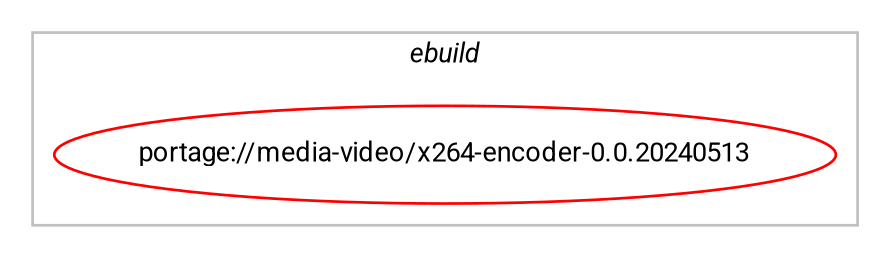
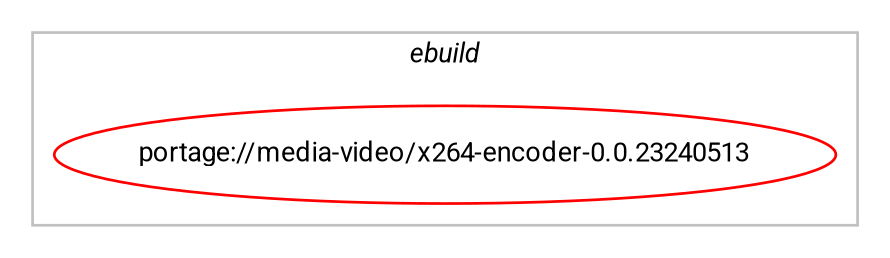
  digraph {
    compound=true
    concentrate=true
    fontname=Roboto
    fontsize=10
    newrank=true
    rankdir=LR
    ranksep=1.5
-   n1 [color=red fontname=Roboto fontsize=10 label="portage://media-video/x264-encoder-0.0.20240513" width=4]
+   n1 [color=red fontname=Roboto fontsize=10 label="portage://media-video/x264-encoder-0.0.23240513" width=4]
    subgraph cluster_1 {
      color=gray
      label=<<i>ebuild</i>>
      n1
    }
    subgraph cluster_2 {
      color=gray
      label=<<i>dependencies</i>>
      subgraph cluster_3 {
        color=gray
        fillcolor="#eeeeee"
        label=<<i>compile</i>>
        style=filled
      }
      subgraph cluster_4 {
        color=gray
        fillcolor="#eeeeee"
        label=<<i>compile and run</i>>
        style=filled
      }
      subgraph cluster_5 {
        color=gray
        fillcolor="#eeeeee"
        label=<<i>run</i>>
        style=filled
      }
    }
    subgraph cluster_6 {
      color=gray
      label=<<i>candidates</i>>
      rank=same
    }
  }
